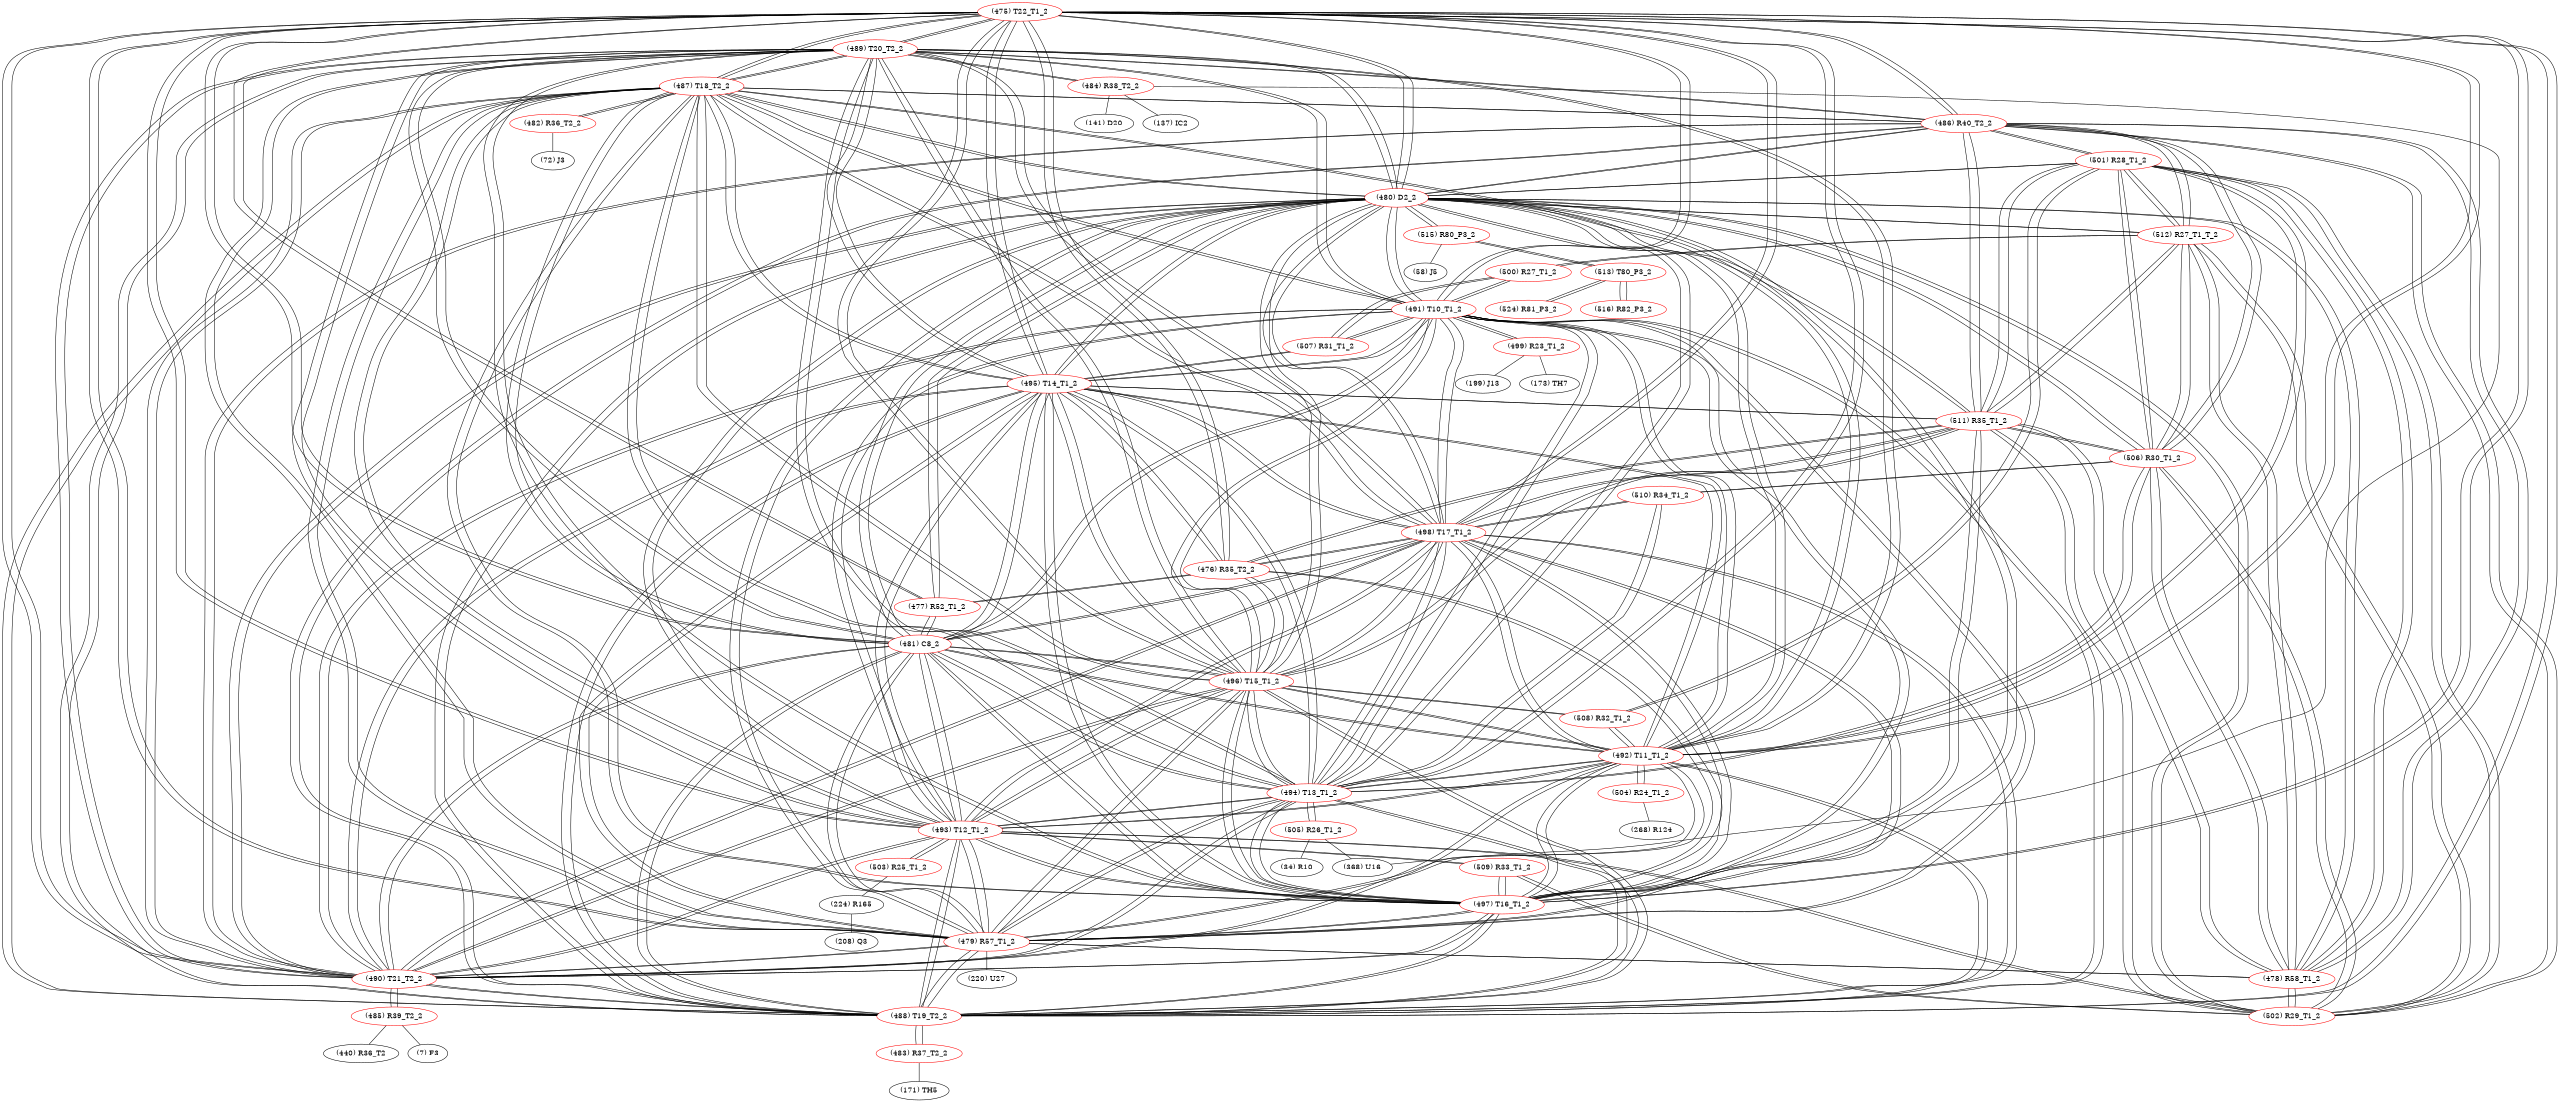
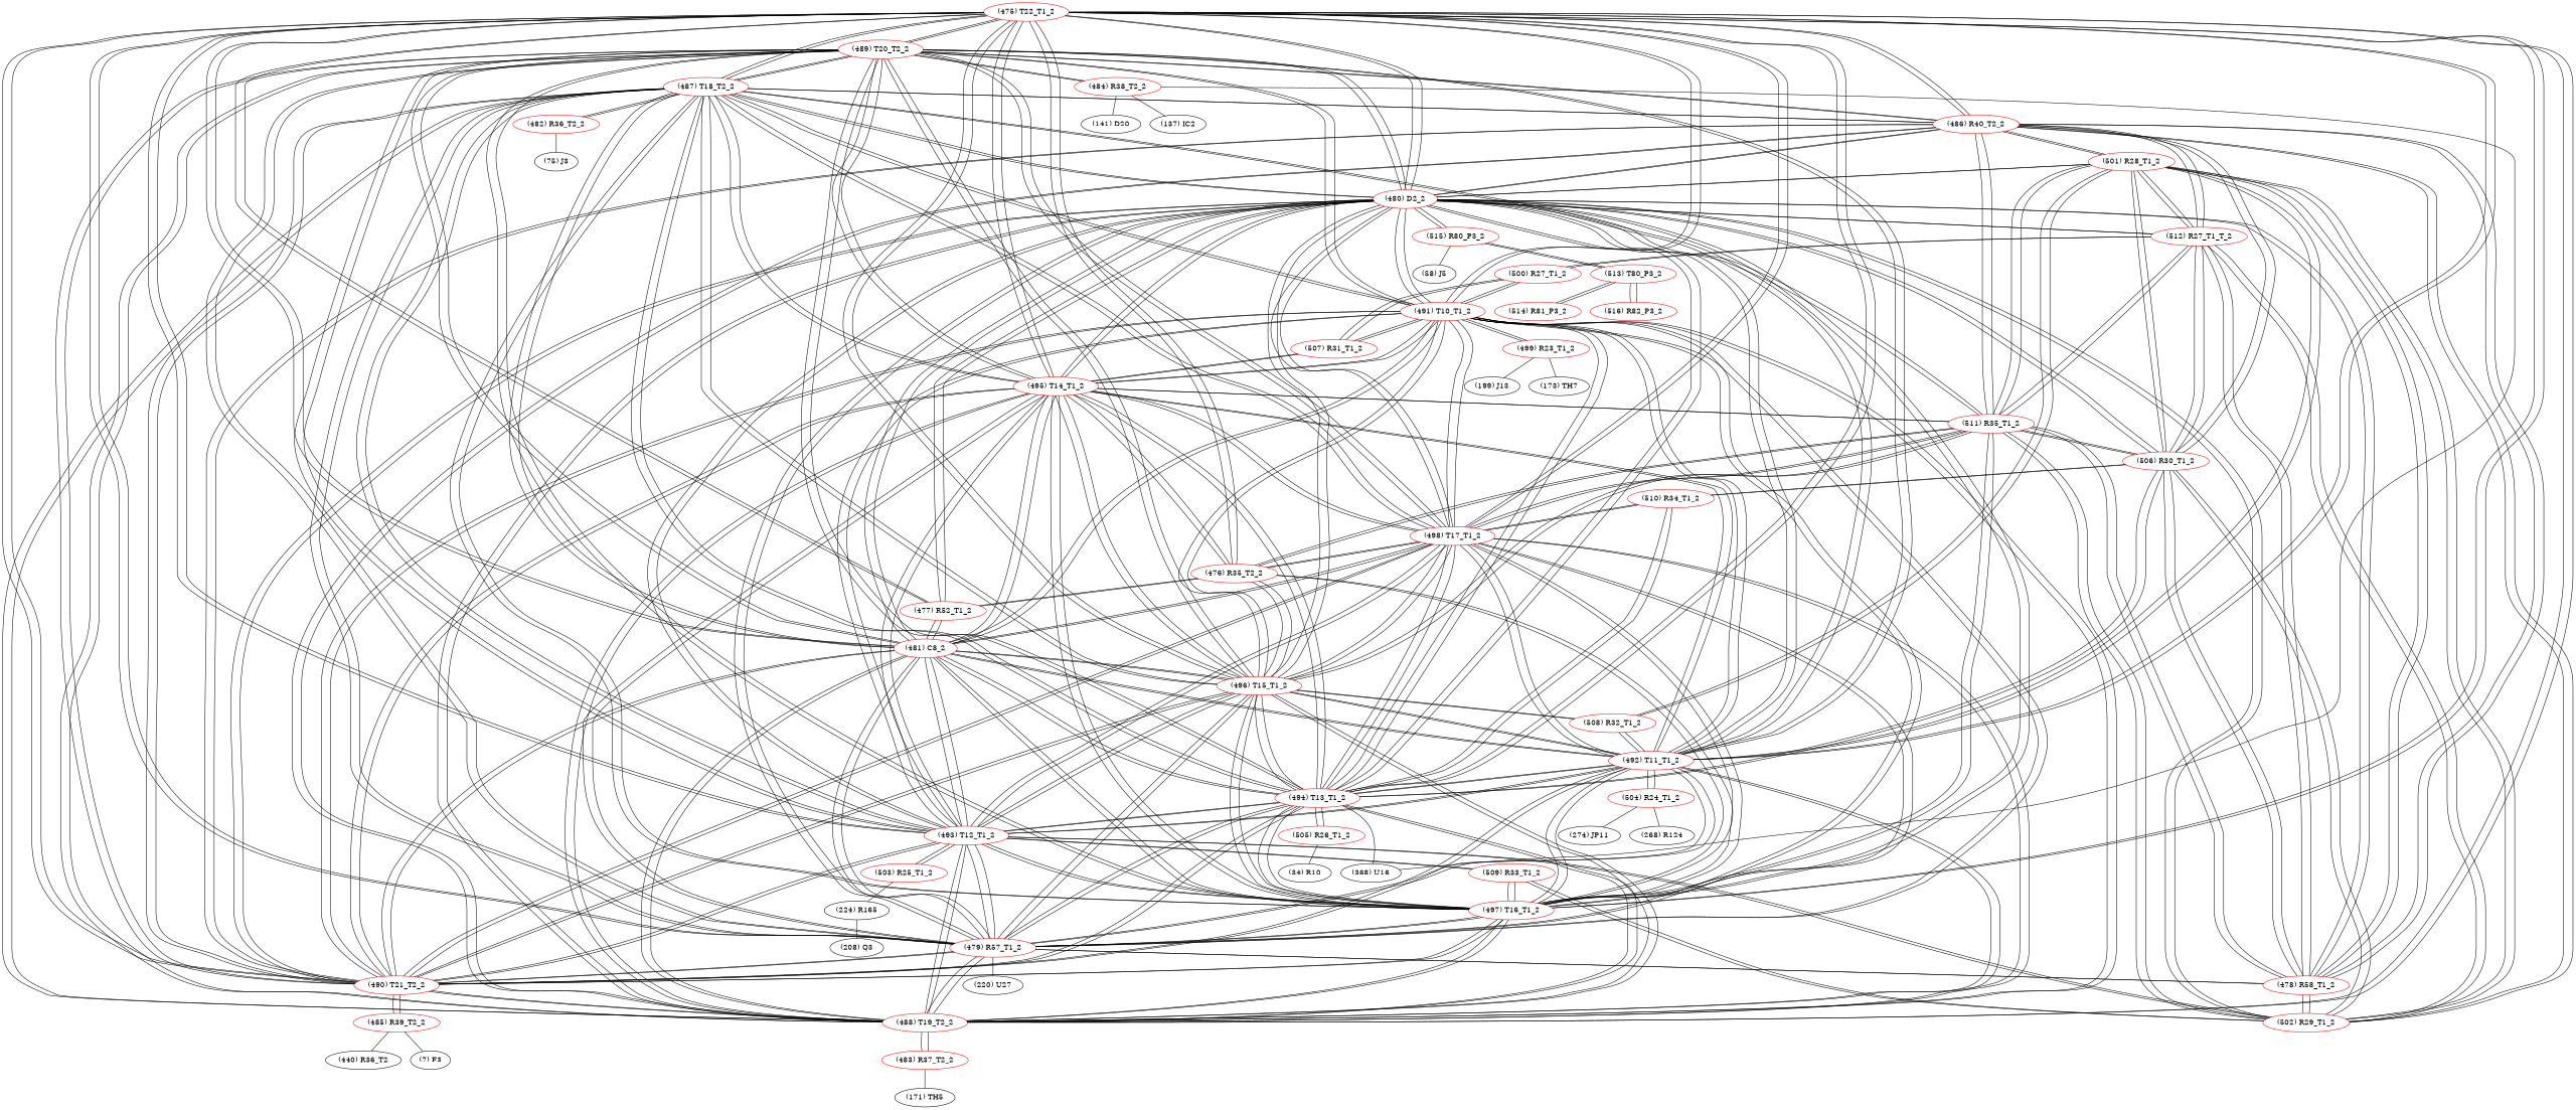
  graph {
    node [color=red]
    n1 [label="(475) T22_T1_2"]
    n2 [label="(489) T20_T2_2"]
    n3 [label="(487) T18_T2_2"]
    n4 [label="(488) T19_T2_2"]
    n5 [label="(490) T21_T2_2"]
    n6 [label="(479) R57_T1_2"]
    n7 [label="(480) D2_2"]
    n8 [label="(492) T11_T1_2"]
    n9 [label="(497) T16_T1_2"]
    n10 [label="(498) T17_T1_2"]
    n11 [label="(491) T10_T1_2"]
    n12 [label="(493) T12_T1_2"]
    n13 [label="(494) T13_T1_2"]
    n14 [label="(495) T14_T1_2"]
    n15 [label="(496) T15_T1_2"]
    n16 [label="(481) C8_2"]
    n17 [label="(486) R40_T2_2"]
    n18 [label="(477) R52_T1_2"]
    n19 [label="(476) R35_T2_2"]
    n20 [label="(484) R38_T2_2"]
    n21 [label="(482) R36_T2_2"]
    n22 [label="(483) R37_T2_2"]
    n23 [label="(485) R39_T2_2"]
    n24 [label="(478) R58_T1_2"]
    n25 [label="(220) U27" color=""]
    n26 [label="(511) R35_T1_2"]
    n27 [label="(502) R29_T1_2"]
    n28 [label="(506) R30_T1_2"]
    n29 [label="(512) R27_T1_T_2"]
    n30 [label="(501) R28_T1_2"]
    n31 [label="(515) R80_P3_2"]
    n32 [label="(504) R24_T1_2"]
    n33 [label="(508) R32_T1_2"]
    n34 [label="(509) R33_T1_2"]
    n35 [label="(510) R34_T1_2"]
    n36 [label="(499) R23_T1_2"]
    n37 [label="(507) R31_T1_2"]
    n38 [label="(500) R27_T1_2"]
    n39 [label="(503) R25_T1_2"]
    n40 [label="(505) R26_T1_2"]
    n41 [label="(141) D20" color=""]
    n42 [label="(137) IC2" color=""]
    n43 [label="(368) U16" color=""]
-   n44 [label="(72) J3" color=""]
+   n44 [label="(75) J3" color=""]
    n45 [label="(171) TH5" color=""]
    n46 [label="(7) F3" color=""]
    n47 [label="(440) R36_T2" color=""]
    n48 [label="(513) T80_P3_2"]
    n49 [label="(58) J5" color=""]
    n50 [label="(268) R124" color=""]
+   n51 [label="(274) JP11" color=""]
    n52 [label="(173) TH7" color=""]
    n53 [label="(199) J13" color=""]
    n54 [label="(224) R165" color=""]
    n55 [label="(34) R10" color=""]
-   n56 [label="(524) R81_P3_2"]
+   n56 [label="(514) R81_P3_2"]
    n57 [label="(516) R82_P3_2"]
    n58 [label="(208) Q3" color=""]
    n1 -- n2
    n1 -- n3
    n1 -- n4
    n1 -- n5
    n1 -- n6
    n1 -- n7
    n1 -- n8
    n1 -- n9
    n1 -- n10
    n1 -- n11
    n1 -- n12
    n1 -- n13
    n1 -- n14
    n1 -- n15
    n1 -- n16
    n1 -- n17
    n1 -- n18
    n1 -- n19
    n2 -- n1
    n2 -- n3
    n2 -- n4
    n2 -- n5
    n2 -- n6
    n2 -- n7
    n2 -- n8
    n2 -- n9
    n2 -- n10
    n2 -- n11
    n2 -- n12
    n2 -- n13
    n2 -- n14
    n2 -- n15
    n2 -- n16
    n2 -- n17
    n2 -- n20
    n3 -- n1
    n3 -- n2
    n3 -- n4
    n3 -- n5
    n3 -- n6
    n3 -- n7
    n3 -- n8
    n3 -- n9
    n3 -- n10
    n3 -- n11
    n3 -- n12
    n3 -- n13
    n3 -- n14
    n3 -- n15
    n3 -- n16
    n3 -- n17
    n3 -- n21
    n4 -- n1
    n4 -- n2
    n4 -- n3
    n4 -- n5
    n4 -- n6
    n4 -- n7
    n4 -- n8
    n4 -- n9
    n4 -- n10
    n4 -- n11
    n4 -- n12
    n4 -- n13
    n4 -- n14
    n4 -- n15
    n4 -- n16
    n4 -- n17
    n4 -- n22
    n5 -- n1
    n5 -- n2
    n5 -- n3
    n5 -- n4
    n5 -- n6
    n5 -- n7
    n5 -- n8
    n5 -- n9
    n5 -- n10
    n5 -- n11
    n5 -- n12
    n5 -- n13
    n5 -- n14
    n5 -- n15
    n5 -- n16
    n5 -- n17
    n5 -- n23
    n6 -- n1
    n6 -- n2
    n6 -- n3
    n6 -- n4
    n6 -- n5
    n6 -- n7
    n6 -- n8
    n6 -- n9
    n6 -- n10
    n6 -- n11
    n6 -- n12
    n6 -- n13
    n6 -- n14
    n6 -- n15
    n6 -- n16
    n6 -- n24
    n6 -- n25
    n7 -- n1
    n7 -- n2
    n7 -- n3
    n7 -- n4
    n7 -- n5
    n7 -- n6
    n7 -- n8
    n7 -- n9
    n7 -- n10
    n7 -- n11
    n7 -- n12
    n7 -- n13
    n7 -- n14
    n7 -- n15
    n7 -- n16
    n7 -- n17
    n7 -- n18
    n7 -- n24
    n7 -- n26
    n7 -- n27
    n7 -- n28
    n7 -- n29
    n7 -- n30
    n7 -- n31
    n8 -- n1
    n8 -- n2
    n8 -- n3
    n8 -- n4
    n8 -- n5
    n8 -- n6
    n8 -- n7
    n8 -- n9
    n8 -- n10
    n8 -- n11
    n8 -- n12
    n8 -- n13
    n8 -- n14
    n8 -- n15
    n8 -- n16
    n8 -- n30
    n8 -- n32
    n8 -- n33
    n9 -- n1
    n9 -- n2
    n9 -- n3
    n9 -- n4
    n9 -- n5
    n9 -- n6
    n9 -- n7
    n9 -- n8
    n9 -- n10
    n9 -- n11
    n9 -- n12
    n9 -- n13
    n9 -- n14
    n9 -- n15
    n9 -- n16
    n9 -- n19
    n9 -- n26
    n9 -- n34
    n10 -- n1
    n10 -- n2
    n10 -- n3
    n10 -- n4
    n10 -- n5
    n10 -- n6
    n10 -- n7
    n10 -- n8
    n10 -- n9
    n10 -- n11
    n10 -- n12
    n10 -- n13
    n10 -- n14
    n10 -- n15
    n10 -- n16
    n10 -- n19
    n10 -- n26
    n10 -- n35
    n11 -- n1
    n11 -- n2
    n11 -- n3
    n11 -- n4
    n11 -- n5
    n11 -- n6
    n11 -- n7
    n11 -- n8
    n11 -- n9
    n11 -- n10
    n11 -- n12
    n11 -- n13
    n11 -- n14
    n11 -- n15
    n11 -- n16
    n11 -- n36
    n11 -- n37
    n11 -- n38
    n12 -- n1
    n12 -- n2
    n12 -- n3
    n12 -- n4
    n12 -- n5
    n12 -- n6
    n12 -- n7
    n12 -- n8
    n12 -- n9
    n12 -- n10
    n12 -- n11
    n12 -- n13
    n12 -- n14
    n12 -- n15
    n12 -- n16
    n12 -- n27
    n12 -- n34
    n12 -- n39
    n13 -- n1
    n13 -- n2
    n13 -- n3
    n13 -- n4
    n13 -- n5
    n13 -- n6
    n13 -- n7
    n13 -- n8
    n13 -- n9
    n13 -- n10
    n13 -- n11
    n13 -- n12
    n13 -- n14
    n13 -- n15
    n13 -- n16
    n13 -- n28
    n13 -- n35
    n13 -- n40
    n14 -- n1
    n14 -- n2
    n14 -- n3
    n14 -- n4
    n14 -- n5
    n14 -- n6
    n14 -- n7
    n14 -- n8
    n14 -- n9
    n14 -- n10
    n14 -- n11
    n14 -- n12
    n14 -- n13
    n14 -- n15
    n14 -- n16
    n14 -- n19
    n14 -- n26
    n14 -- n37
    n15 -- n1
    n15 -- n2
    n15 -- n3
    n15 -- n4
    n15 -- n5
    n15 -- n6
    n15 -- n7
    n15 -- n8
    n15 -- n9
    n15 -- n10
    n15 -- n11
    n15 -- n12
    n15 -- n13
    n15 -- n14
    n15 -- n16
    n15 -- n19
    n15 -- n26
    n15 -- n33
    n16 -- n1
    n16 -- n2
    n16 -- n3
    n16 -- n4
    n16 -- n5
    n16 -- n6
    n16 -- n7
    n16 -- n8
    n16 -- n9
    n16 -- n10
    n16 -- n11
    n16 -- n12
    n16 -- n13
    n16 -- n14
    n16 -- n15
    n16 -- n18
    n17 -- n1
    n17 -- n2
    n17 -- n3
    n17 -- n4
    n17 -- n5
    n17 -- n7
    n17 -- n24
    n17 -- n26
    n17 -- n27
    n17 -- n28
    n17 -- n29
    n17 -- n30
    n18 -- n1
    n18 -- n7
    n18 -- n16
    n18 -- n19
    n19 -- n1
    n19 -- n9
    n19 -- n10
    n19 -- n14
    n19 -- n15
    n19 -- n18
    n19 -- n26
    n20 -- n2
    n20 -- n41
    n20 -- n42
    n20 -- n43
    n21 -- n3
    n21 -- n44
    n22 -- n4
    n22 -- n45
    n23 -- n5
    n23 -- n46
    n23 -- n47
    n24 -- n6
    n24 -- n7
    n24 -- n17
    n24 -- n26
    n24 -- n27
    n24 -- n28
    n24 -- n29
    n24 -- n30
    n26 -- n7
    n26 -- n9
    n26 -- n10
    n26 -- n14
    n26 -- n15
    n26 -- n17
    n26 -- n19
    n26 -- n24
    n26 -- n27
    n26 -- n28
    n26 -- n29
    n26 -- n30
    n27 -- n7
    n27 -- n12
    n27 -- n17
    n27 -- n24
    n27 -- n26
    n27 -- n28
    n27 -- n29
    n27 -- n30
    n27 -- n34
    n28 -- n7
    n28 -- n13
    n28 -- n17
    n28 -- n24
    n28 -- n26
    n28 -- n27
    n28 -- n29
    n28 -- n30
    n28 -- n35
    n29 -- n7
    n29 -- n17
    n29 -- n24
    n29 -- n26
    n29 -- n27
    n29 -- n28
    n29 -- n30
    n29 -- n38
    n30 -- n7
    n30 -- n8
    n30 -- n17
    n30 -- n24
    n30 -- n26
    n30 -- n27
    n30 -- n28
    n30 -- n29
    n30 -- n33
    n31 -- n7
    n31 -- n48
    n31 -- n49
    n32 -- n8
    n32 -- n50
+   n32 -- n51
    n33 -- n8
    n33 -- n15
    n33 -- n30
    n34 -- n9
    n34 -- n12
    n34 -- n27
    n35 -- n10
    n35 -- n13
    n35 -- n28
    n36 -- n11
    n36 -- n52
    n36 -- n53
    n37 -- n11
    n37 -- n14
    n37 -- n38
    n38 -- n11
    n38 -- n29
    n38 -- n37
    n39 -- n12
    n39 -- n54
    n40 -- n13
-   n40 -- n43
+   n13 -- n43
    n40 -- n55
    n48 -- n31
    n48 -- n56
    n48 -- n57
    n54 -- n58
    n56 -- n48
    n57 -- n48
  }
